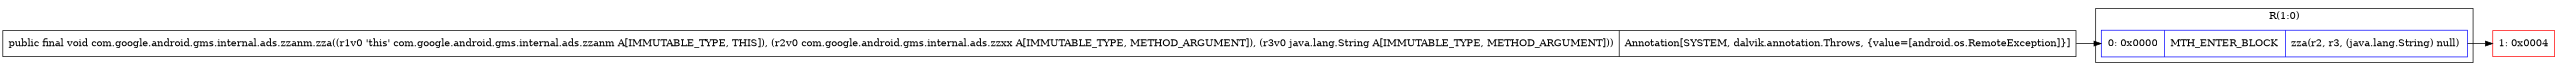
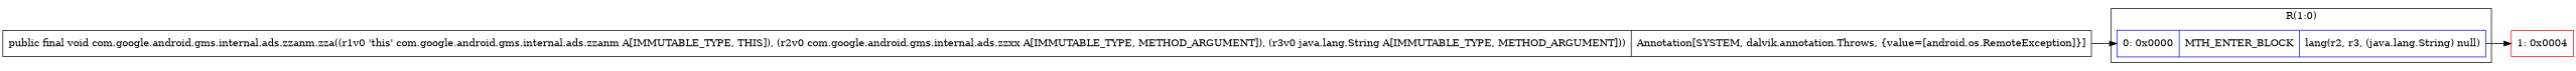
  digraph {
    rankdir=LR
    node [shape=record]
-   n1 [color=blue label="{0\:\ 0x0000|MTH_ENTER_BLOCK\l|zza(r2, r3, (java.lang.String) null)\l}"]
+   n1 [color=blue label="{0\:\ 0x0000|MTH_ENTER_BLOCK\l|lang(r2, r3, (java.lang.String) null)\l}"]
    n2 [color=red label="{1\:\ 0x0004}"]
    n3 [label="{public final void com.google.android.gms.internal.ads.zzanm.zza((r1v0 'this' com.google.android.gms.internal.ads.zzanm A[IMMUTABLE_TYPE, THIS]), (r2v0 com.google.android.gms.internal.ads.zzxx A[IMMUTABLE_TYPE, METHOD_ARGUMENT]), (r3v0 java.lang.String A[IMMUTABLE_TYPE, METHOD_ARGUMENT]))  | Annotation[SYSTEM, dalvik.annotation.Throws, \{value=[android.os.RemoteException]\}]\l}"]
    subgraph cluster_1 {
      label="R(1:0)"
      n1
    }
    n1 -> n2
    n3 -> n1
  }
